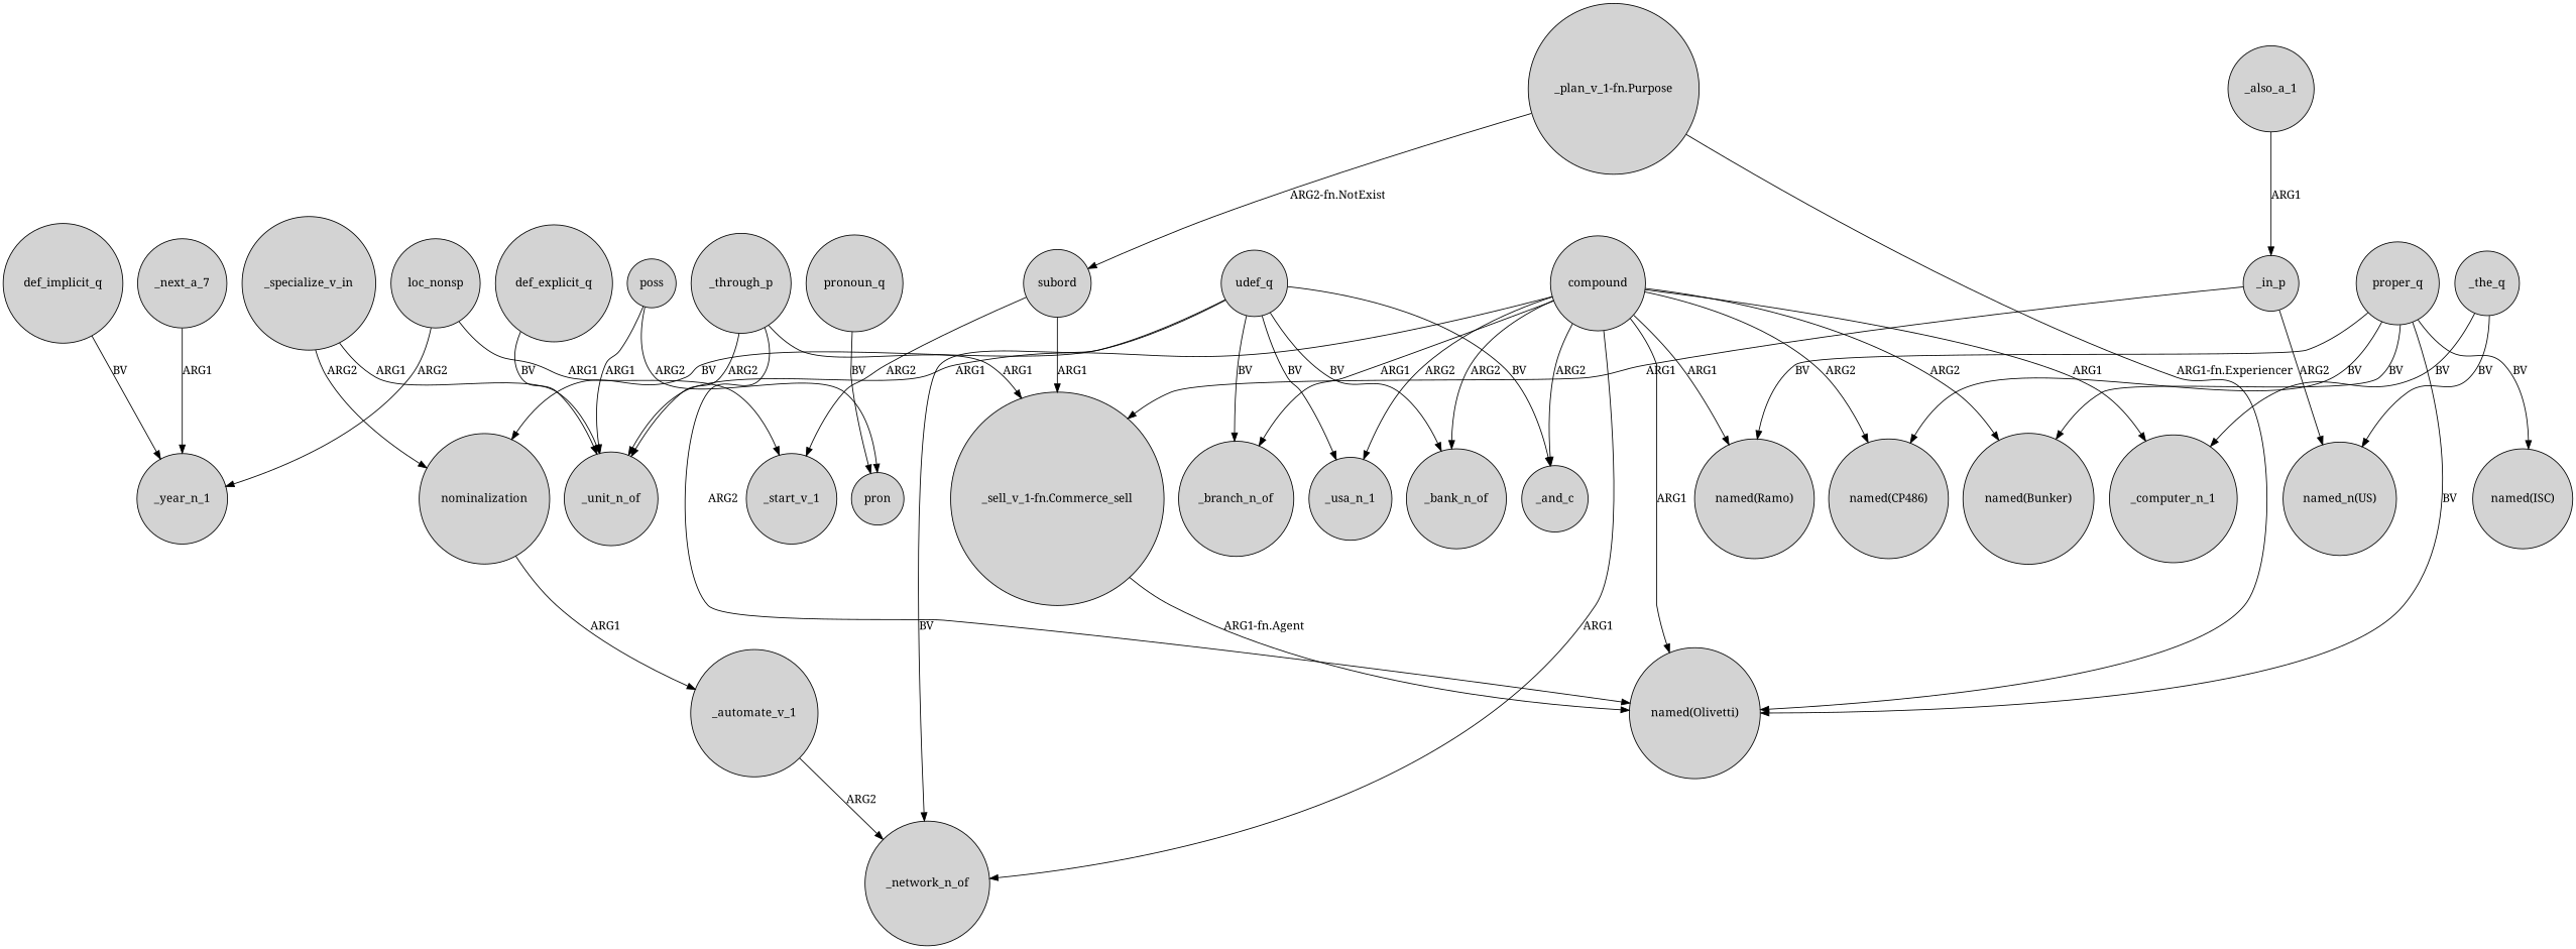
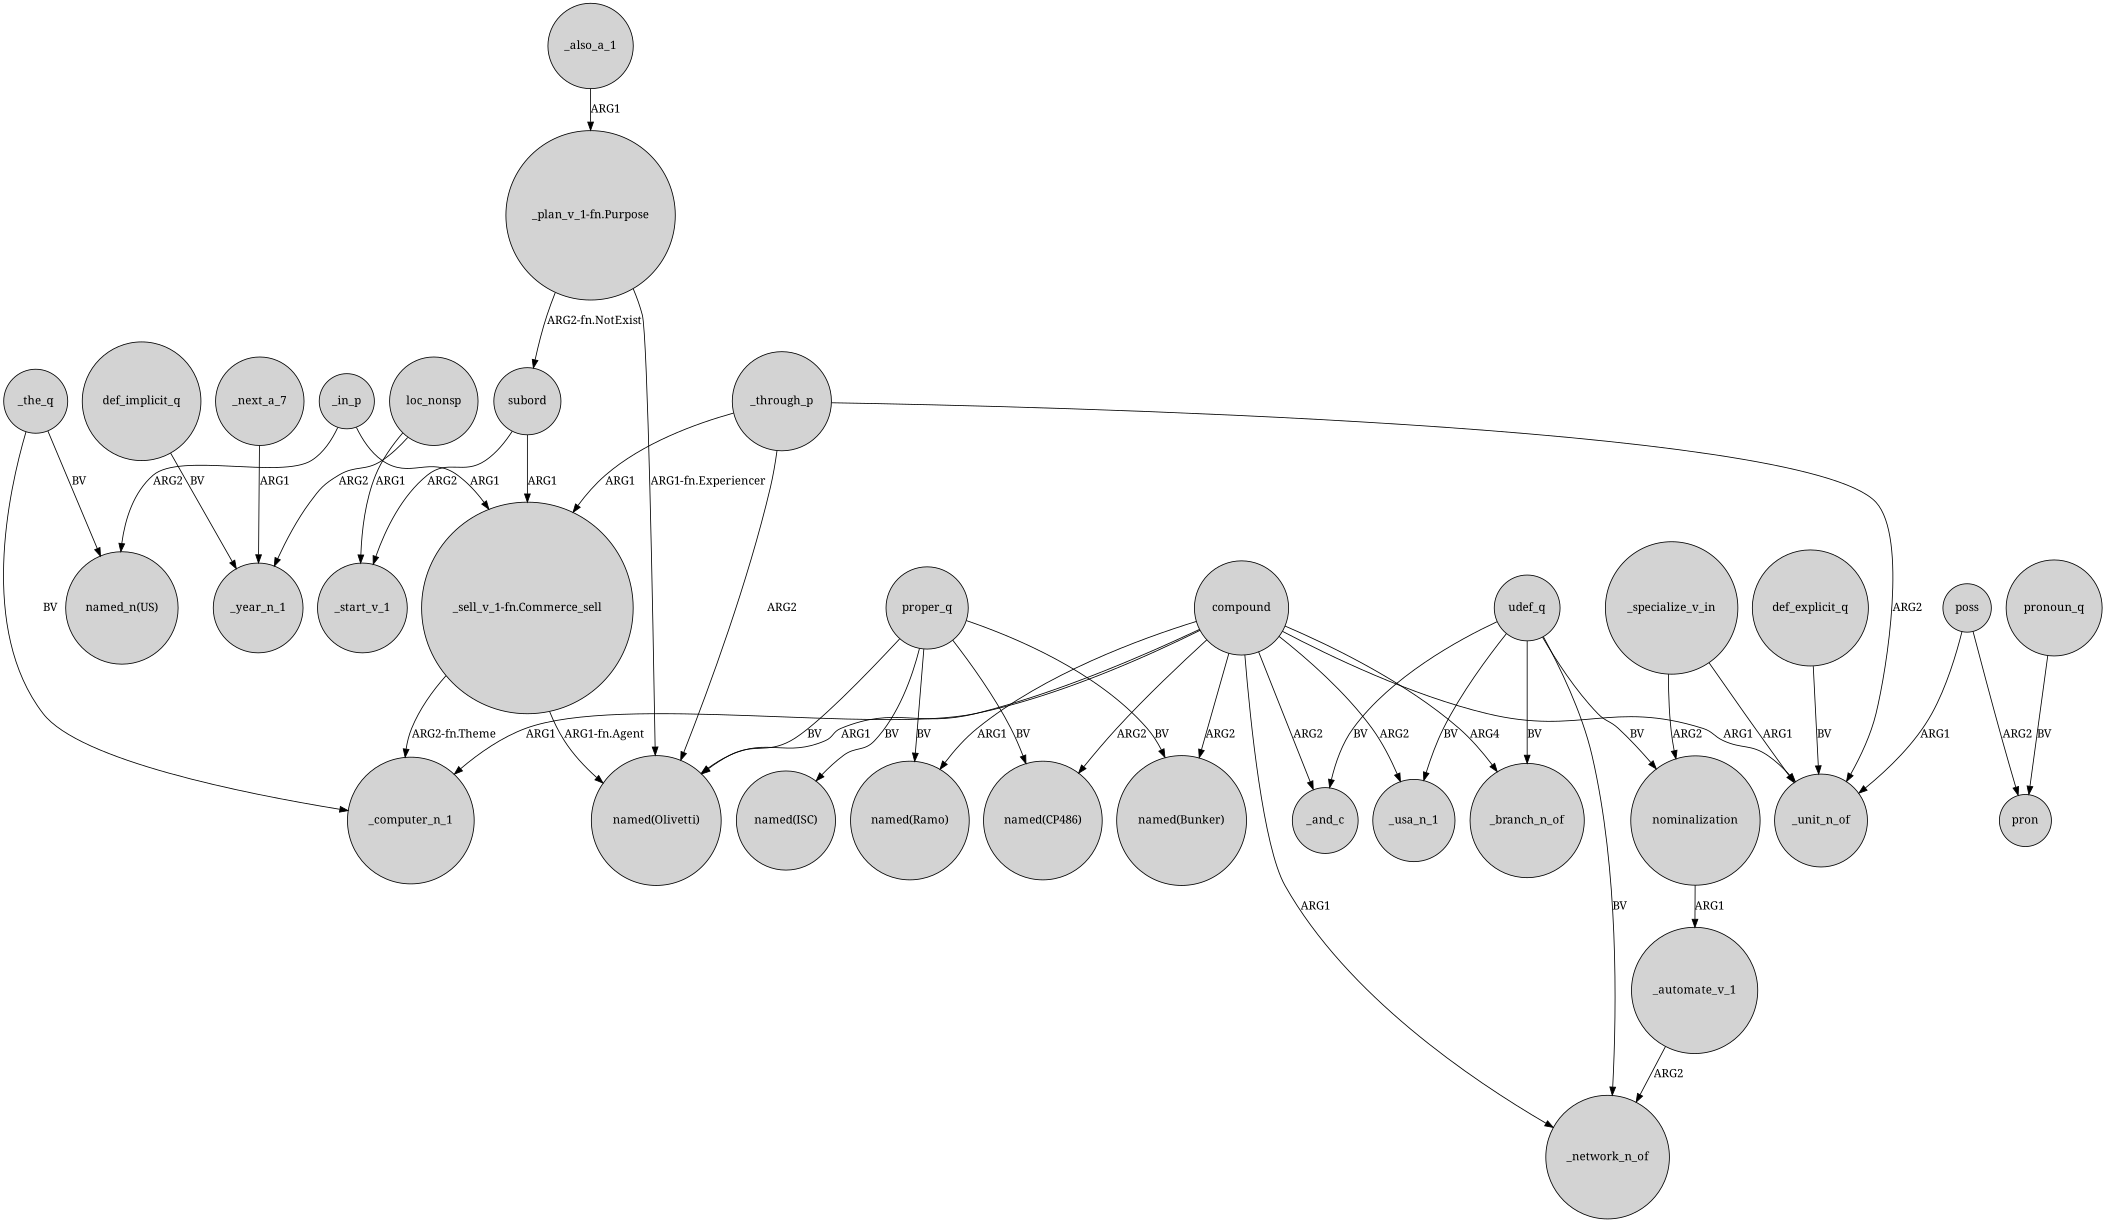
  digraph {
    fontname="Noto Serif"
    node [fontname="Noto Serif" shape=circle style=filled]
    edge [fontname="Noto Serif"]
    _automate_v_1
    _network_n_of
    "_sell_v_1-fn.Commerce_sell"
    "named(Olivetti)"
    _computer_n_1
    proper_q
    "named(ISC)"
    "named(CP486)"
    "named(Bunker)"
    "named(Ramo)"
    compound
    _branch_n_of
-   _bank_n_of
    _unit_n_of
    _usa_n_1
    _and_c
    udef_q
    nominalization
    poss
    pron
    def_implicit_q
    _year_n_1
    def_explicit_q
    _specialize_v_in
    "_plan_v_1-fn.Purpose"
    subord
    _start_v_1
    _also_a_1
    _through_p
    _in_p
    "named_n(US)"
    _the_q
    loc_nonsp
    pronoun_q
    n35 [label=_next_a_7]
    _automate_v_1 -> _network_n_of [label=ARG2]
    "_sell_v_1-fn.Commerce_sell" -> "named(Olivetti)" [label="ARG1-fn.Agent"]
+   "_sell_v_1-fn.Commerce_sell" -> _computer_n_1 [label="ARG2-fn.Theme"]
    proper_q -> "named(Olivetti)" [label=BV]
    proper_q -> "named(ISC)" [label=BV]
    proper_q -> "named(CP486)" [label=BV]
    proper_q -> "named(Bunker)" [label=BV]
    proper_q -> "named(Ramo)" [label=BV]
    compound -> _network_n_of [label=ARG1]
    compound -> "named(Olivetti)" [label=ARG1]
    compound -> _computer_n_1 [label=ARG1]
    compound -> "named(CP486)" [label=ARG2]
    compound -> "named(Bunker)" [label=ARG2]
    compound -> "named(Ramo)" [label=ARG1]
-   compound -> _branch_n_of [label=ARG1]
-   compound -> _bank_n_of [label=ARG2]
+   compound -> _branch_n_of [label=ARG4]
    compound -> _unit_n_of [label=ARG1]
    compound -> _usa_n_1 [label=ARG2]
    compound -> _and_c [label=ARG2]
    udef_q -> _network_n_of [label=BV]
    udef_q -> _branch_n_of [label=BV]
-   udef_q -> _bank_n_of [label=BV]
    udef_q -> _usa_n_1 [label=BV]
    udef_q -> _and_c [label=BV]
    udef_q -> nominalization [label=BV]
    nominalization -> _automate_v_1 [label=ARG1]
    poss -> _unit_n_of [label=ARG1]
    poss -> pron [label=ARG2]
    def_implicit_q -> _year_n_1 [label=BV]
    def_explicit_q -> _unit_n_of [label=BV]
    _specialize_v_in -> _unit_n_of [label=ARG1]
    _specialize_v_in -> nominalization [label=ARG2]
    "_plan_v_1-fn.Purpose" -> "named(Olivetti)" [label="ARG1-fn.Experiencer"]
    "_plan_v_1-fn.Purpose" -> subord [label="ARG2-fn.NotExist"]
    subord -> "_sell_v_1-fn.Commerce_sell" [label=ARG1]
    subord -> _start_v_1 [label=ARG2]
-   _also_a_1 -> _in_p [label=ARG1]
+   _also_a_1 -> "_plan_v_1-fn.Purpose" [label=ARG1]
    _through_p -> "_sell_v_1-fn.Commerce_sell" [label=ARG1]
    _through_p -> "named(Olivetti)" [label=ARG2]
    _through_p -> _unit_n_of [label=ARG2]
    _in_p -> "_sell_v_1-fn.Commerce_sell" [label=ARG1]
    _in_p -> "named_n(US)" [label=ARG2]
    _the_q -> _computer_n_1 [label=BV]
    _the_q -> "named_n(US)" [label=BV]
    loc_nonsp -> _year_n_1 [label=ARG2]
    loc_nonsp -> _start_v_1 [label=ARG1]
    pronoun_q -> pron [label=BV]
    n35 -> _year_n_1 [label=ARG1]
  }
